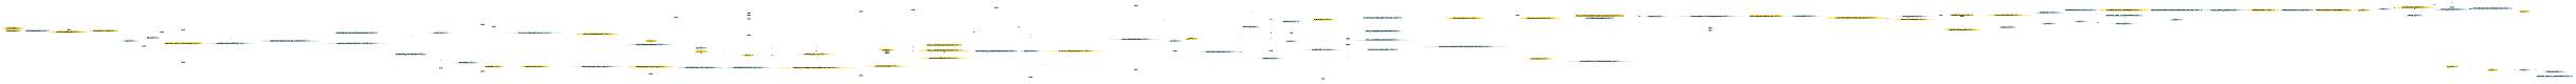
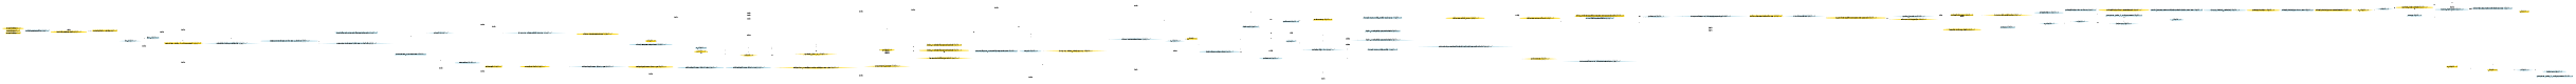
  digraph {
    fontname="DejaVu Serif"
    rankdir=LR
    node [color=gray40 fillcolor=lightblue fontname="DejaVu Serif" shape=diamond style=filled]
    edge [fontname="DejaVu Serif" style=solid]
    n1 [color=purple label="Map<String,Map<String,String>> errStateMap = new HashMap<String,Map<String,String>>()@@@38@@@['1', '1', '1']" shape=folder]
    n2 [color=darkgreen fillcolor=gold label="errStateMap.put(\"TestDB0\",new HashMap<String,String>())@@@39@@@['1', '1', '1']" shape=octagon]
    n3 [color=darkgreen fillcolor=gold label="boolean result = ClusterStateVerifier.verifyByZkCallback(new BestPossAndExtViewZkVerifier(ZK_ADDR,clusterName,errStateMap))@@@41@@@['0', '0', '1']" shape=folder]
    n4 [color=purple fillcolor=gold label="errStateMap.get(\"TestDB0\").put(\"TestDB0_0\",\"localhost_12918\")@@@40@@@['1', '1', '1']" shape=octagon]
    n5 [color=darkgreen label="Assert.assertTrue(result)@@@42@@@['1', '1', '1']"]
    n6 [color=purple label="controller.syncStop()@@@49@@@['0', '0', '1']" shape=cylinder]
    n7 [color=black label="int i = 0@@@50@@@['0', '0', '1']"]
    n8 [color=black label="i < n@@@51@@@['0', '0', '1']"]
    n9 [color=darkgreen label="i++@@@52@@@['0', '0', '1']" shape=octagon]
    n10 [label="final int n = 2@@@6@@@['0', '0', '1']" shape=folder]
    n11 [color=darkgreen fillcolor=gold label="i < n@@@26@@@['1', '1', '1']" shape=folder]
    n12 [color=black label="TestHelper.setupCluster(clusterName,ZK_ADDR,12918,\"localhost\",\"TestDB\",1,2,n,2,\"MasterSlave\",false)@@@9@@@['0', '0', '1']"]
    n13 [color=darkgreen fillcolor=gold label="System.out.println(\"START \" + clusterName + \" at \" + new Date(System.currentTimeMillis()))@@@7@@@['1', '1', '1']" shape=folder]
    n14 [color=purple fillcolor=gold label="i == 0@@@29@@@['1', '1', '1']" shape=cylinder]
    n15 [label="participants(i(.syncStart()@@@36@@@['1', '0', '1']" shape=cylinder]
    n16 [color=purple label="i++@@@27@@@['0', '0', '1']" shape=cylinder]
    n17 [color=purple fillcolor=gold label="i++@@@17@@@['1', '1', '0']" shape=octagon]
    n18 [color=purple label="String instanceName = \"localhost_\" + (12918 + i)@@@28@@@['1', '0', '1']"]
    n19 [color=black label="CustomModeISBuilder isBuilder = new CustomModeISBuilder(\"TestDB0\")@@@10@@@['0', '0', '1']" shape=folder]
    n20 [label="MockParticipantManager(( participants = new MockParticipantManager((((@@@8@@@['1', '1', '1']"]
    n21 [color=purple label="System.out.println(\"END \" + clusterName + \" at \" + new Date(System.currentTimeMillis()))@@@55@@@['0', '0', '1']" shape=cylinder]
    n22 [color=black label="participants(i(.syncStop()@@@53@@@['0', '0', '1']"]
    n23 [color=purple fillcolor=gold label="int i = 1@@@58@@@['1', '1', '0']"]
    n24 [label="i < n@@@59@@@['1', '1', '0']"]
    n25 [fillcolor=gold label="i++@@@60@@@['1', '1', '0']" shape=cylinder]
    n26 [fillcolor=gold label="String instanceName = participants(i(.getInstanceName()@@@61@@@['1', '1', '0']" shape=octagon]
    n27 [color=purple label="String sessionId = participants(i(.getSessionId()@@@62@@@['1', '1', '0']" shape=octagon]
    n28 [label="Assert.assertNull(accessor.getProperty(keyBuilder.currentState(instanceName,sessionId,\"TestDB0\")))@@@63@@@['1', '1', '0']" shape=cylinder]
    n29 [label="controller.syncStop()@@@65@@@['1', '1', '0']" shape=cylinder]
    n30 [color=black label="participants(i(.setTransition(new ErrTransition(errTransitions))@@@31@@@['1', '0', '1']" shape=octagon]
    n31 [color=black label="participants(i( = new MockParticipantManager(ZK_ADDR,clusterName,instanceName)@@@34@@@['0', '0', '1']" shape=folder]
    n32 [color=purple label="participants(i( = new MockParticipantManager(ZK_ADDR,clusterName,instanceName)@@@30@@@['1', '1', '1']"]
    n33 [color=purple fillcolor=gold label="result = ClusterStateVerifier.verifyByZkCallback(new BestPossAndExtViewZkVerifier(ZK_ADDR,clusterName))@@@46@@@['1', '1', '1']" shape=octagon]
    n34 [label="Assert.assertTrue(result)@@@37@@@['1', '0', '0']" shape=folder]
    n35 [fillcolor=gold label="i == 0@@@19@@@['1', '1', '0']" shape=octagon]
    n36 [color=darkgreen fillcolor=gold label="i < n@@@16@@@['1', '1', '0']"]
    n37 [fillcolor=gold label="String instanceName = \"localhost_\" + (12918 + i)@@@18@@@['1', '1', '0']"]
    n38 [color=darkgreen label="Map<String,Map<String,String>> errStateMap = new HashMap<>()@@@28@@@['0', '1', '0']" shape=cylinder]
    n39 [color=purple label="ClusterSetup.processCommandLineArgs(new String((((edu.fdu.CPPDG.tinypdg.pe.ExpressionInfo@652354)@@@43@@@['1', '1', '1']"]
    n40 [color=black fillcolor=gold label="ExternalView ev = accessor.getProperty(keyBuilder.externalView(\"TestDB0\"))@@@44@@@['1', '1', '0']" shape=folder]
    n41 [color=darkgreen label="Set<String> partitions = ev.getPartitionSet()@@@45@@@['1', '1', '0']"]
    n42 [color=black fillcolor=gold label="Assert.assertTrue(result,\"Should be empty exeternal-view\")@@@47@@@['0', '0', '1']"]
    n43 [color=purple label="String errPartition = partitions.iterator().next()@@@47@@@['1', '1', '0']"]
    n44 [color=darkgreen fillcolor=gold label="Map<String,Set<String>> errTransitions = new HashMap<String,Set<String>>()@@@23@@@['0', '0', '1']"]
    n45 [color=black label="errTransitions.put(\"SLAVE-MASTER\",TestHelper.setOf(\"TestDB0_0\"))@@@24@@@['0', '0', '1']"]
    n46 [color=purple label="Assert.assertTrue(result)@@@32@@@['1', '0', '0']" shape=octagon]
    n47 [color=black label="int i = 0@@@25@@@['0', '0', '1']"]
    n48 [fillcolor=gold label="assertEmptyCSandEV(clusterName,\"TestDB0\",participants)@@@48@@@['0', '0', '1']" shape=octagon]
    n49 [color=darkgreen fillcolor=gold label="Assert.assertTrue(verifier.verify())@@@32@@@['0', '1', '0']"]
    n50 [color=black label="ClusterSetup.processCommandLineArgs(new String((((edu.fdu.CPPDG.tinypdg.pe.ExpressionInfo@652106)@@@33@@@['1', '1', '0']"]
    n51 [label="isBuilder.setNumPartitions(2)@@@11@@@['0', '0', '1']" shape=octagon]
    n52 [fillcolor=gold label="Assert.assertTrue(verifier.verify())@@@37@@@['0', '1', '0']" shape=folder]
    n53 [color=darkgreen fillcolor=gold label="Assert.assertEquals(errPartition,\"TestDB0_4\")@@@48@@@['1', '1', '0']" shape=cylinder]
    n54 [color=darkgreen fillcolor=gold label="Map<String,String> stateMap = ev.getStateMap(errPartition)@@@49@@@['1', '1', '0']"]
    n55 [color=black label="HelixClusterVerifier verifier = new BestPossibleExternalViewVerifier.Builder(clusterName).setZkAddr(ZK_ADDR).setErrStates(errStateMap).build()@@@31@@@['0', '1', '0']"]
    n56 [color=purple label="Assert.assertEquals(stateMap.size(),1)@@@50@@@['1', '1', '0']" shape=octagon]
    n57 [label="Assert.assertEquals(stateMap.keySet().iterator().next(),\"localhost_12918\")@@@51@@@['1', '1', '0']" shape=cylinder]
    n58 [color=darkgreen fillcolor=gold label="Assert.assertEquals(stateMap.get(\"localhost_12918\"),HelixDefinedState.ERROR.name())@@@52@@@['1', '1', '0']" shape=octagon]
    n59 [color=black label="int i = 0@@@15@@@['1', '1', '0']" shape=folder]
    n60 [fillcolor=gold label="participants(i( = new MockParticipantManager(ZK_ADDR,clusterName,instanceName)@@@20@@@['1', '1', '0']" shape=octagon]
    n61 [color=darkgreen label="ClusterControllerManager controller = new ClusterControllerManager(ZK_ADDR,clusterName,\"controller_0\")@@@21@@@['1', '1', '1']" shape=folder]
    n62 [color=black fillcolor=gold label="participants(i( = new MockParticipantManager(ZK_ADDR,clusterName,instanceName)@@@24@@@['1', '1', '0']" shape=cylinder]
    n63 [color=purple fillcolor=gold label="isBuilder.setNumReplica(2)@@@12@@@['0', '0', '1']" shape=folder]
    n64 [color=purple fillcolor=gold label="isBuilder.setStateModel(\"MasterSlave\")@@@13@@@['0', '0', '1']" shape=octagon]
    n65 [color=black label="isBuilder.assignInstanceAndState(\"TestDB0_0\",\"localhost_12918\",\"MASTER\")@@@14@@@['0', '0', '1']"]
    n66 [color=black label="controller.syncStart()@@@22@@@['0', '0', '1']" shape=octagon]
    n67 [label="List<String> disabledPartitions = config.getDisabledPartitions()@@@41@@@['1', '1', '0']" shape=folder]
    n68 [label="TestHelper.setupCluster(clusterName,ZK_ADDR,12918,\"localhost\",\"TestDB\",1,8,n,3,\"MasterSlave\",true)@@@9@@@['1', '1', '0']" shape=octagon]
    n69 [color=black label="ClusterControllerManager controller = new ClusterControllerManager(ZK_ADDR,clusterName,\"controller_0\")@@@10@@@['1', '1', '0']" shape=folder]
    n70 [color=darkgreen label="participants(i(.syncStop()@@@69@@@['1', '1', '0']" shape=octagon]
    n71 [color=purple fillcolor=gold label="i++@@@68@@@['1', '1', '0']" shape=cylinder]
    n72 [color=black label="i < n@@@67@@@['1', '1', '0']"]
    n73 [color=black label="Assert.assertEquals(partitionStateMap.keySet().iterator().next(),\"TestDB0_4\")@@@56@@@['1', '1', '0']" shape=cylinder]
    n74 [fillcolor=gold label="Assert.assertEquals(partitionStateMap.get(\"TestDB0_4\"),HelixDefinedState.ERROR.name())@@@57@@@['1', '1', '0']" shape=cylinder]
    n75 [label="CurrentState cs = accessor.getProperty(keyBuilder.currentState(participants(0(.getInstanceName(),participants(0(.getSessionId(),\"TestDB0\"))@@@53@@@['1', '1', '0']" shape=folder]
    n76 [label="Map<String,String> partitionStateMap = cs.getPartitionStateMap()@@@54@@@['1', '1', '0']" shape=octagon]
    n77 [color=black fillcolor=gold label="int i = 0@@@66@@@['1', '1', '0']" shape=folder]
    n78 [label="System.out.println(\"END \" + clusterName + \" at \" + new Date(System.currentTimeMillis()))@@@71@@@['1', '1', '0']" shape=cylinder]
    n79 [color=darkgreen fillcolor=gold label="isBuilder.assignInstanceAndState(\"TestDB0_0\",\"localhost_12919\",\"SLAVE\")@@@15@@@['0', '0', '1']" shape=octagon]
    n80 [color=darkgreen label="isBuilder.assignInstanceAndState(\"TestDB0_1\",\"localhost_12919\",\"MASTER\")@@@16@@@['0', '0', '1']" shape=octagon]
    n81 [color=purple label="isBuilder.assignInstanceAndState(\"TestDB0_1\",\"localhost_12918\",\"SLAVE\")@@@17@@@['0', '0', '1']" shape=octagon]
    n82 [label="String className = TestHelper.getTestClassName()@@@3@@@['1', '1', '1']" shape=cylinder]
    n83 [color=black fillcolor=gold label="String clusterName = className + \"_\" + methodName@@@5@@@['1', '1', '1']" shape=cylinder]
    n84 [fillcolor=gold label="String methodName = TestHelper.getTestMethodName()@@@4@@@['1', '1', '1']" shape=octagon]
    n85 [color=black label="final int n = 5@@@6@@@['1', '1', '0']"]
    n86 [color=black fillcolor=gold label="HelixDataAccessor accessor = new ZKHelixDataAccessor(clusterName,new ZkBaseDataAccessor<ZNRecord>(_gZkClient))@@@18@@@['0', '0', '1']"]
    n87 [fillcolor=gold label="PropertyKey.Builder keyBuilder = accessor.keyBuilder()@@@19@@@['0', '0', '1']"]
    n88 [color=purple fillcolor=gold label="accessor.setProperty(keyBuilder.idealStates(\"TestDB0\"),isBuilder.build())@@@20@@@['0', '0', '1']"]
    n89 [color=purple label="controller.syncStart()@@@11@@@['1', '1', '0']"]
    n90 [color=black label="Map<String,Set<String>> errTransitions = new HashMap<String,Set<String>>()@@@12@@@['1', '1', '0']"]
    n91 [fillcolor=gold label="errTransitions.put(\"SLAVE-MASTER\",TestHelper.setOf(\"TestDB0_4\"))@@@13@@@['1', '1', '0']" shape=octagon]
    n92 [label="errTransitions.put(\"ERROR-DROPPED\",TestHelper.setOf(\"TestDB0_4\"))@@@14@@@['1', '1', '0']" shape=octagon]
    n93 [color=purple fillcolor=gold label="Assert.assertEquals(partitionStateMap.size(),1)@@@55@@@['1', '1', '0']" shape=octagon]
    n94 [fillcolor=gold label="testDropErrorPartitionFailedAutoIS['0', '1', '0']" shape=octagon]
    n95 [color=purple fillcolor=gold label="testDropErrorPartitionCustomIS['0', '0', '1']" shape=cylinder]
+   n96 [fillcolor=gold label="testDropErrorPartitionFailedAutoIS['1', '0', '0']" shape=folder]
    n1 -> n2 [style=dashed]
    n1 -> n3 [label=errStateMap style=dotted]
    n2 -> n4 [style=dotted]
    n3 -> n5
    n3 -> n5 [label=result style=dashed]
    n4 -> n3 [style=dotted]
    n4 -> n67 [style=dashed]
    n5 -> n39
    n6 -> n7 [style=dotted]
    n7 -> n8 [label=i]
    n7 -> n8
    n7 -> n9 [label=i style=dotted]
    n8 -> n9 [label=true]
    n8 -> n21 [style=dashed]
    n8 -> n22
    n8 -> n22 [label=true style=dotted]
    n9 -> n8 [style=dotted]
    n9 -> n8 [label=i]
    n10 -> n8 [label=n]
    n10 -> n11 [label=n style=dotted]
    n10 -> n12 [label=n]
    n10 -> n13 [style=dotted]
    n11 -> n1
    n11 -> n14 [label=true]
    n11 -> n15 [label=true style=dotted]
    n11 -> n16 [label=true style=dotted]
    n11 -> n17 [style=dotted]
    n11 -> n18 [label=true style=dotted]
    n11 -> n18
    n12 -> n19 [style=dashed]
    n13 -> n20 [style=dotted]
    n14 -> n30 [label=true]
    n14 -> n31
    n14 -> n31 [label=false style=dashed]
    n14 -> n32
    n14 -> n32 [label=true]
    n15 -> n16 [style=dashed]
    n15 -> n33 [label=0 style=dashed]
    n15 -> n34
    n15 -> n34 [label=result style=dotted]
    n16 -> n11 [style=dashed]
    n16 -> n11 [label=i]
    n16 -> n14 [label=i style=dashed]
    n16 -> n18 [label=i style=dashed]
    n17 -> n35 [label=i style=dotted]
    n17 -> n36 [label=i]
    n17 -> n36 [style=dashed]
    n17 -> n37 [label=i style=dashed]
    n18 -> n14 [style=dotted]
    n18 -> n15 [label=errStateMap]
    n18 -> n30 [label=errStateMap style=dashed]
    n18 -> n31 [label=instanceName]
    n18 -> n32 [label=instanceName style=dashed]
    n18 -> n38 [label=0 style=dotted]
    n19 -> n51 [style=dotted]
    n20 -> n12 [style=dotted]
    n20 -> n48 [label=participants style=dotted]
    n20 -> n68
    n22 -> n9 [style=dotted]
    n23 -> n24 [label=i]
    n23 -> n24
    n23 -> n25 [label=i style=dotted]
    n24 -> n25 [label=true]
    n24 -> n26 [label=true style=dashed]
    n24 -> n26 [style=dashed]
    n24 -> n27 [label=true style=dotted]
    n24 -> n28 [label=true style=dotted]
    n24 -> n29
    n25 -> n24 [label=i style=dotted]
    n25 -> n24 [style=dashed]
    n26 -> n27 [style=dotted]
    n26 -> n28 [label=instanceName]
    n27 -> n28 [style=dotted]
    n27 -> n28 [label=sessionId style=dashed]
    n28 -> n25 [style=dotted]
    n29 -> n77 [style=dashed]
    n30 -> n15 [style=dashed]
    n30 -> n46
    n30 -> n46 [label=result style=dashed]
    n31 -> n15 [style=dashed]
    n31 -> n16 [label=i style=dashed]
    n31 -> n48 [label=participants style=dashed]
    n32 -> n4 [label=0]
    n32 -> n16 [label=i]
    n32 -> n30 [style=dashed]
    n32 -> n48 [label=participants style=dotted]
    n32 -> n55
    n33 -> n42
    n33 -> n42 [label=result style=dotted]
    n33 -> n43 [style=dashed]
    n34 -> n1
    n34 -> n42 [label=0]
    n34 -> n52 [label=0]
    n35 -> n60 [label=true]
    n35 -> n60 [style=dotted]
    n35 -> n61 [label=true style=dashed]
    n35 -> n62 [label=false]
    n35 -> n62
    n36 -> n11 [label=true style=dashed]
    n36 -> n17 [label=true style=dotted]
    n36 -> n18
    n36 -> n35 [label=true]
    n36 -> n37 [style=dashed]
    n36 -> n37 [label=true style=dotted]
    n36 -> n38 [style=dotted]
    n37 -> n35 [style=dashed]
    n37 -> n60 [label=instanceName]
    n37 -> n62 [label=instanceName style=dashed]
    n38 -> n14 [style=dashed]
    n39 -> n33
    n39 -> n40
    n40 -> n41
    n41 -> n33
    n42 -> n48 [style=dashed]
    n43 -> n53 [label=errPartition]
    n43 -> n53 [style=dashed]
    n43 -> n54 [label=errPartition]
    n44 -> n30 [label=errTransitions]
    n44 -> n45 [style=dotted]
    n45 -> n47
    n46 -> n49 [label=0 style=dashed]
    n46 -> n50 [style=dashed]
    n47 -> n11
    n47 -> n11 [label=i style=dashed]
    n47 -> n14 [label=i]
    n47 -> n18 [label=i style=dashed]
    n48 -> n6 [style=dotted]
    n49 -> n50 [style=dashed]
    n50 -> n15
    n51 -> n63 [style=dashed]
    n52 -> n1
    n53 -> n54
    n54 -> n56 [style=dashed]
    n55 -> n49 [style=dashed]
    n56 -> n57 [style=dotted]
    n57 -> n58
    n58 -> n75
    n59 -> n35 [label=i style=dotted]
    n59 -> n36
    n59 -> n36 [label=i style=dotted]
    n59 -> n37 [label=i style=dashed]
    n60 -> n17 [label=i]
    n60 -> n61 [style=dotted]
    n61 -> n11 [style=dashed]
    n61 -> n66 [style=dashed]
    n62 -> n11 [style=dotted]
    n62 -> n17 [label=i style=dotted]
    n63 -> n64
    n64 -> n65
    n65 -> n79 [style=dashed]
    n66 -> n44
    n67 -> n5 [style=dashed]
    n68 -> n12 [label=0]
    n68 -> n69
    n69 -> n89
    n70 -> n71
    n71 -> n72 [style=dotted]
    n71 -> n72 [label=i]
    n72 -> n70 [style=dashed]
    n72 -> n70 [label=true style=dotted]
    n72 -> n71 [label=true style=dotted]
    n72 -> n78
    n73 -> n74 [style=dotted]
    n74 -> n23 [style=dotted]
    n75 -> n76 [style=dashed]
    n76 -> n93 [style=dashed]
    n77 -> n71 [label=i]
    n77 -> n72 [label=i style=dotted]
    n77 -> n72
    n79 -> n80 [style=dashed]
    n80 -> n81
    n81 -> n86 [style=dotted]
    n82 -> n83 [label=className]
    n82 -> n84
    n83 -> n1 [label=clusterName style=dashed]
    n83 -> n3 [label=clusterName style=dotted]
    n83 -> n10 [style=dotted]
    n83 -> n12 [label=clusterName style=dashed]
    n83 -> n13 [label=clusterName]
    n83 -> n15 [label=clusterName style=dashed]
    n83 -> n21 [label=clusterName style=dashed]
    n83 -> n30 [label=clusterName]
    n83 -> n31 [label=clusterName]
    n83 -> n32 [label=clusterName]
    n83 -> n33 [label=clusterName style=dotted]
    n83 -> n39 [label=clusterName]
    n83 -> n48 [label=clusterName style=dotted]
    n83 -> n50 [label=clusterName style=dotted]
    n83 -> n60 [label=clusterName style=dotted]
    n83 -> n61 [label=clusterName]
    n83 -> n62 [label=clusterName style=dashed]
    n83 -> n68 [label=clusterName style=dotted]
    n83 -> n69 [label=clusterName]
    n83 -> n78 [label=clusterName style=dashed]
    n83 -> n85 [style=dotted]
    n83 -> n86 [label=clusterName style=dotted]
    n84 -> n83 [style=dotted]
    n84 -> n83 [label=methodName]
    n85 -> n10 [label=0 style=dashed]
    n85 -> n13 [style=dotted]
    n85 -> n24 [label=n style=dashed]
    n85 -> n36 [label=n style=dotted]
    n85 -> n68 [label=n]
    n85 -> n72 [label=n style=dashed]
    n86 -> n87 [style=dashed]
    n87 -> n88
    n88 -> n61
    n89 -> n90 [style=dashed]
    n90 -> n61 [label=errTransitions style=dotted]
    n90 -> n91 [style=dotted]
    n91 -> n45 [label=0 style=dotted]
    n91 -> n92 [style=dashed]
    n92 -> n59 [style=dotted]
    n93 -> n73 [style=dotted]
    n94 -> n82 [style=dashed]
    n95 -> n82
+   n96 -> n82 [style=dashed]
  }
